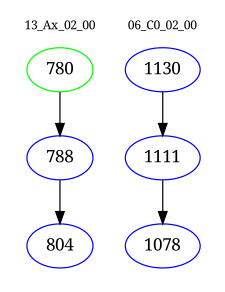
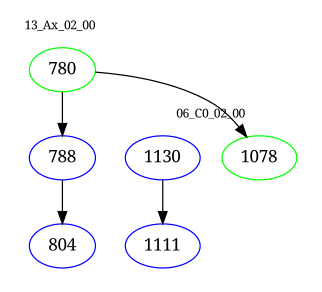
  digraph {
    fontname="Noto Serif"
    node [color=blue fontname="Noto Serif"]
    edge [color=black fontname="Noto Serif"]
    n1 [label=788]
    n2 [color=green label=780]
    n3 [label=804]
    n4 [label=1111]
-   n5 [label=1078]
+   n5 [color=green label=1078]
    n6 [label=1130]
    subgraph cluster_1 {
      color=white
      fontsize=10
      label="13_Ax_02_00"
      n1
      n2
      n3
    }
    subgraph cluster_2 {
      color=white
      fontsize=10
      label="06_C0_02_00"
      n4
      n5
      n6
    }
    n1 -> n3
    n2 -> n1
-   n4 -> n5
+   n2 -> n5
    n6 -> n4
  }
